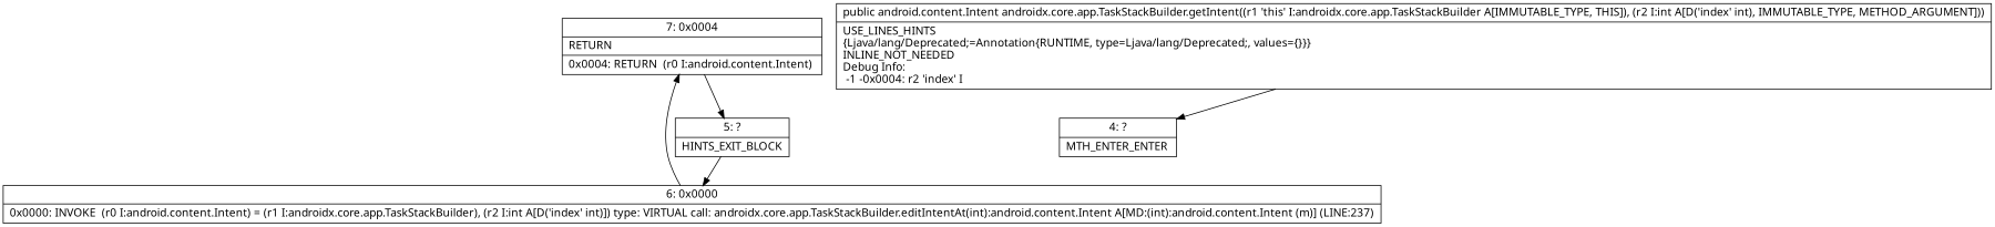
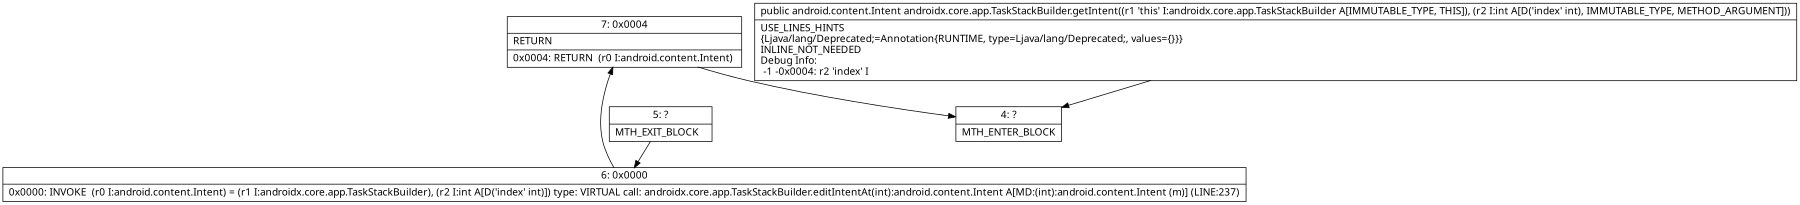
  digraph {
    fontname="Noto Sans"
    node [fontname="Noto Sans" shape=record]
    edge [fontname="Noto Sans"]
-   n1 [label="{4\:\ ?|MTH_ENTER_ENTER\l}"]
+   n1 [label="{4\:\ ?|MTH_ENTER_BLOCK\l}"]
    n2 [label="{6\:\ 0x0000|0x0000: INVOKE  (r0 I:android.content.Intent) = (r1 I:androidx.core.app.TaskStackBuilder), (r2 I:int A[D('index' int)]) type: VIRTUAL call: androidx.core.app.TaskStackBuilder.editIntentAt(int):android.content.Intent A[MD:(int):android.content.Intent (m)] (LINE:237)\l}"]
    n3 [label="{7\:\ 0x0004|RETURN\l|0x0004: RETURN  (r0 I:android.content.Intent) \l}"]
-   n4 [label="{5\:\ ?|HINTS_EXIT_BLOCK\l}"]
+   n4 [label="{5\:\ ?|MTH_EXIT_BLOCK\l}"]
    n5 [label="{public android.content.Intent androidx.core.app.TaskStackBuilder.getIntent((r1 'this' I:androidx.core.app.TaskStackBuilder A[IMMUTABLE_TYPE, THIS]), (r2 I:int A[D('index' int), IMMUTABLE_TYPE, METHOD_ARGUMENT]))  | USE_LINES_HINTS\l\{Ljava\/lang\/Deprecated;=Annotation\{RUNTIME, type=Ljava\/lang\/Deprecated;, values=\{\}\}\}\lINLINE_NOT_NEEDED\lDebug Info:\l  \-1 \-0x0004: r2 'index' I\l}"]
    n2 -> n3
-   n3 -> n4
+   n3 -> n1
    n4 -> n2
    n5 -> n1
  }
